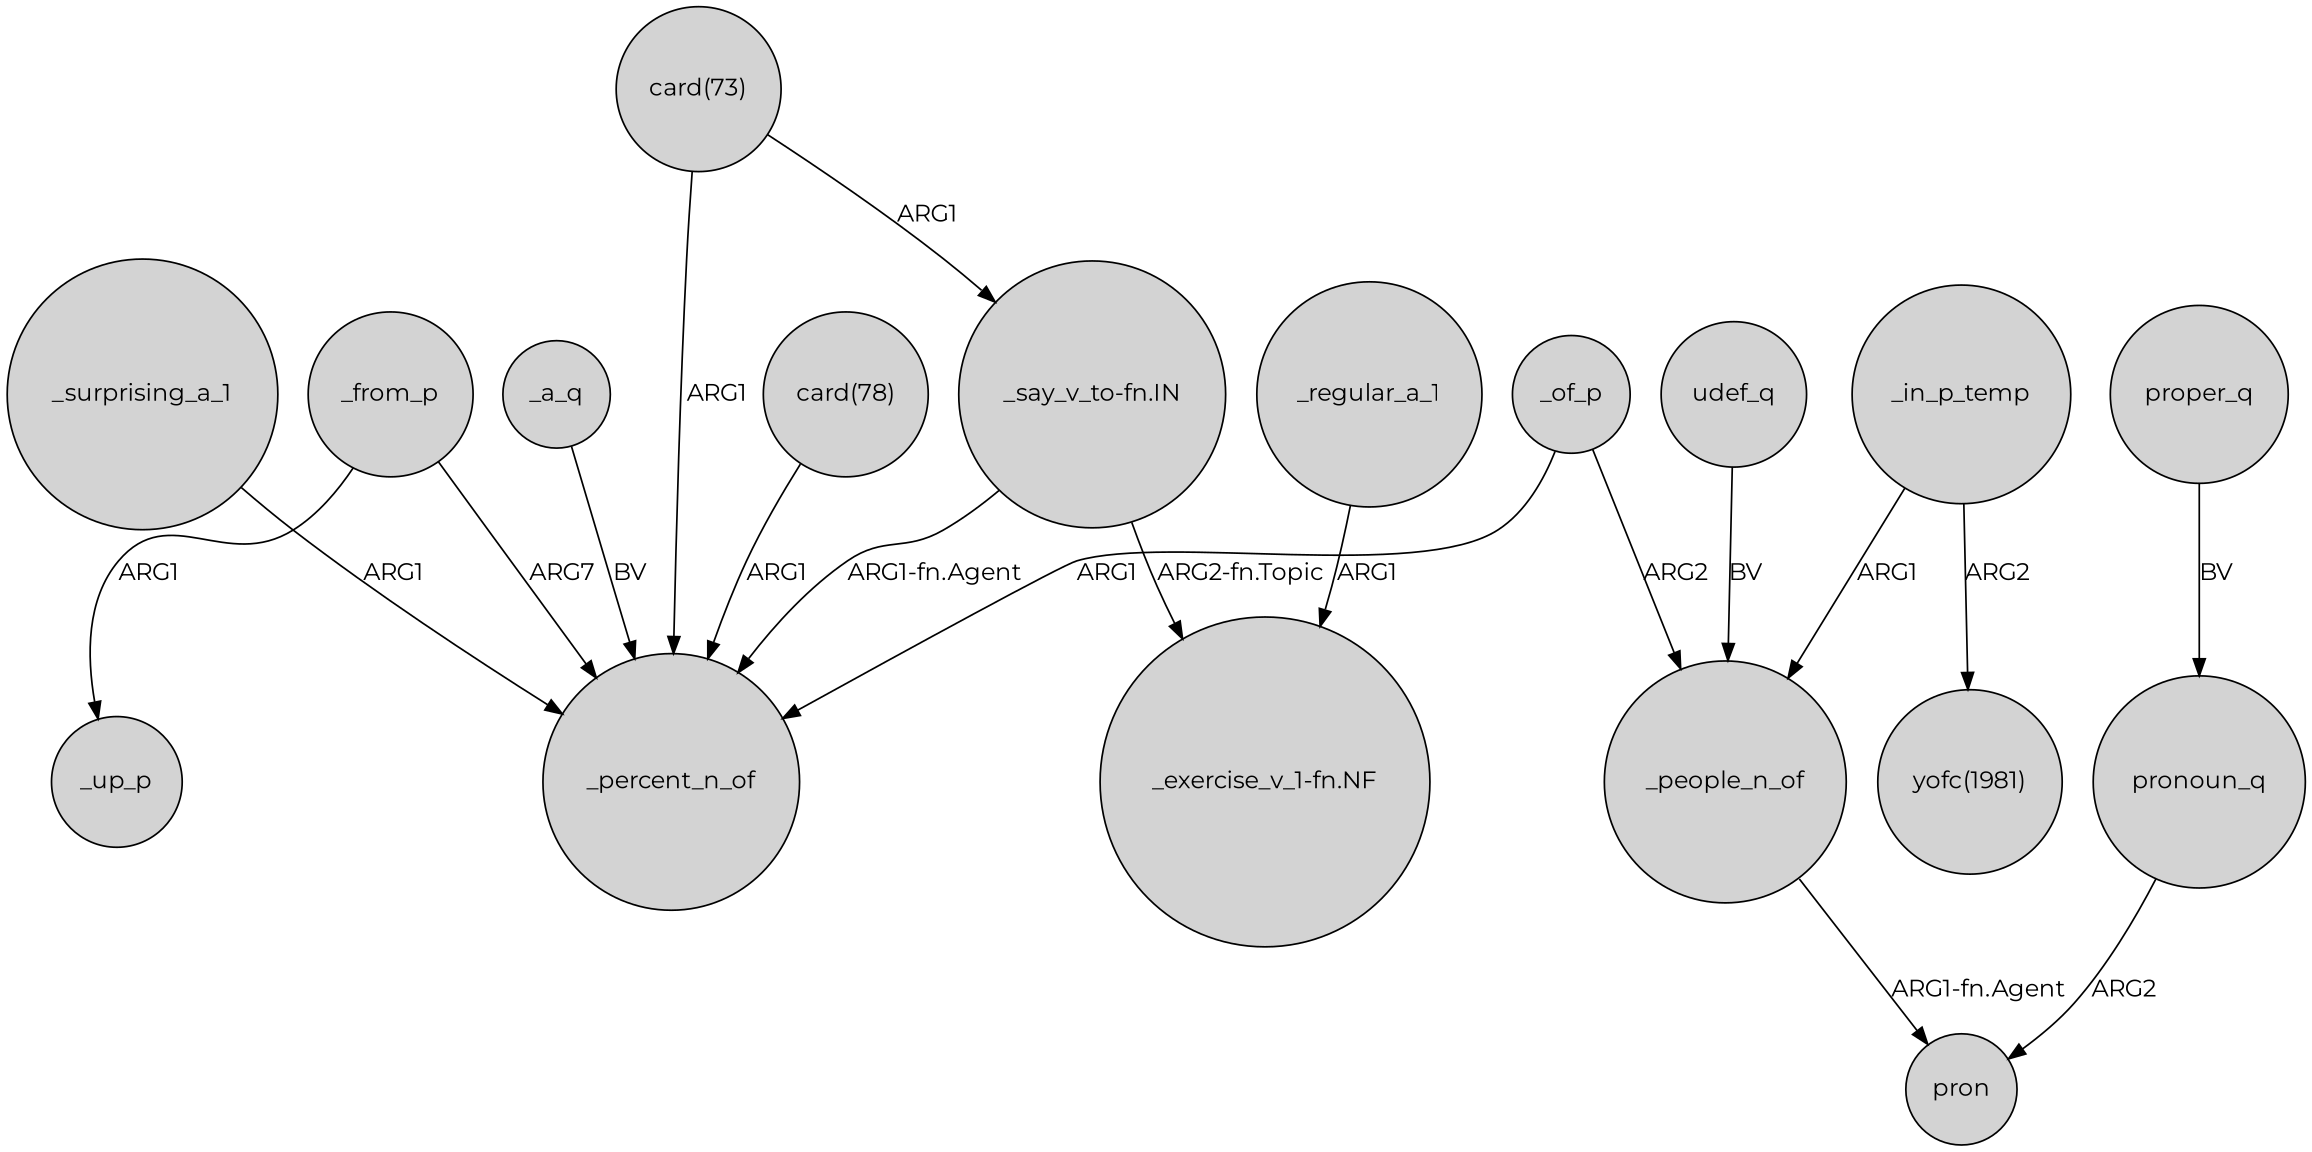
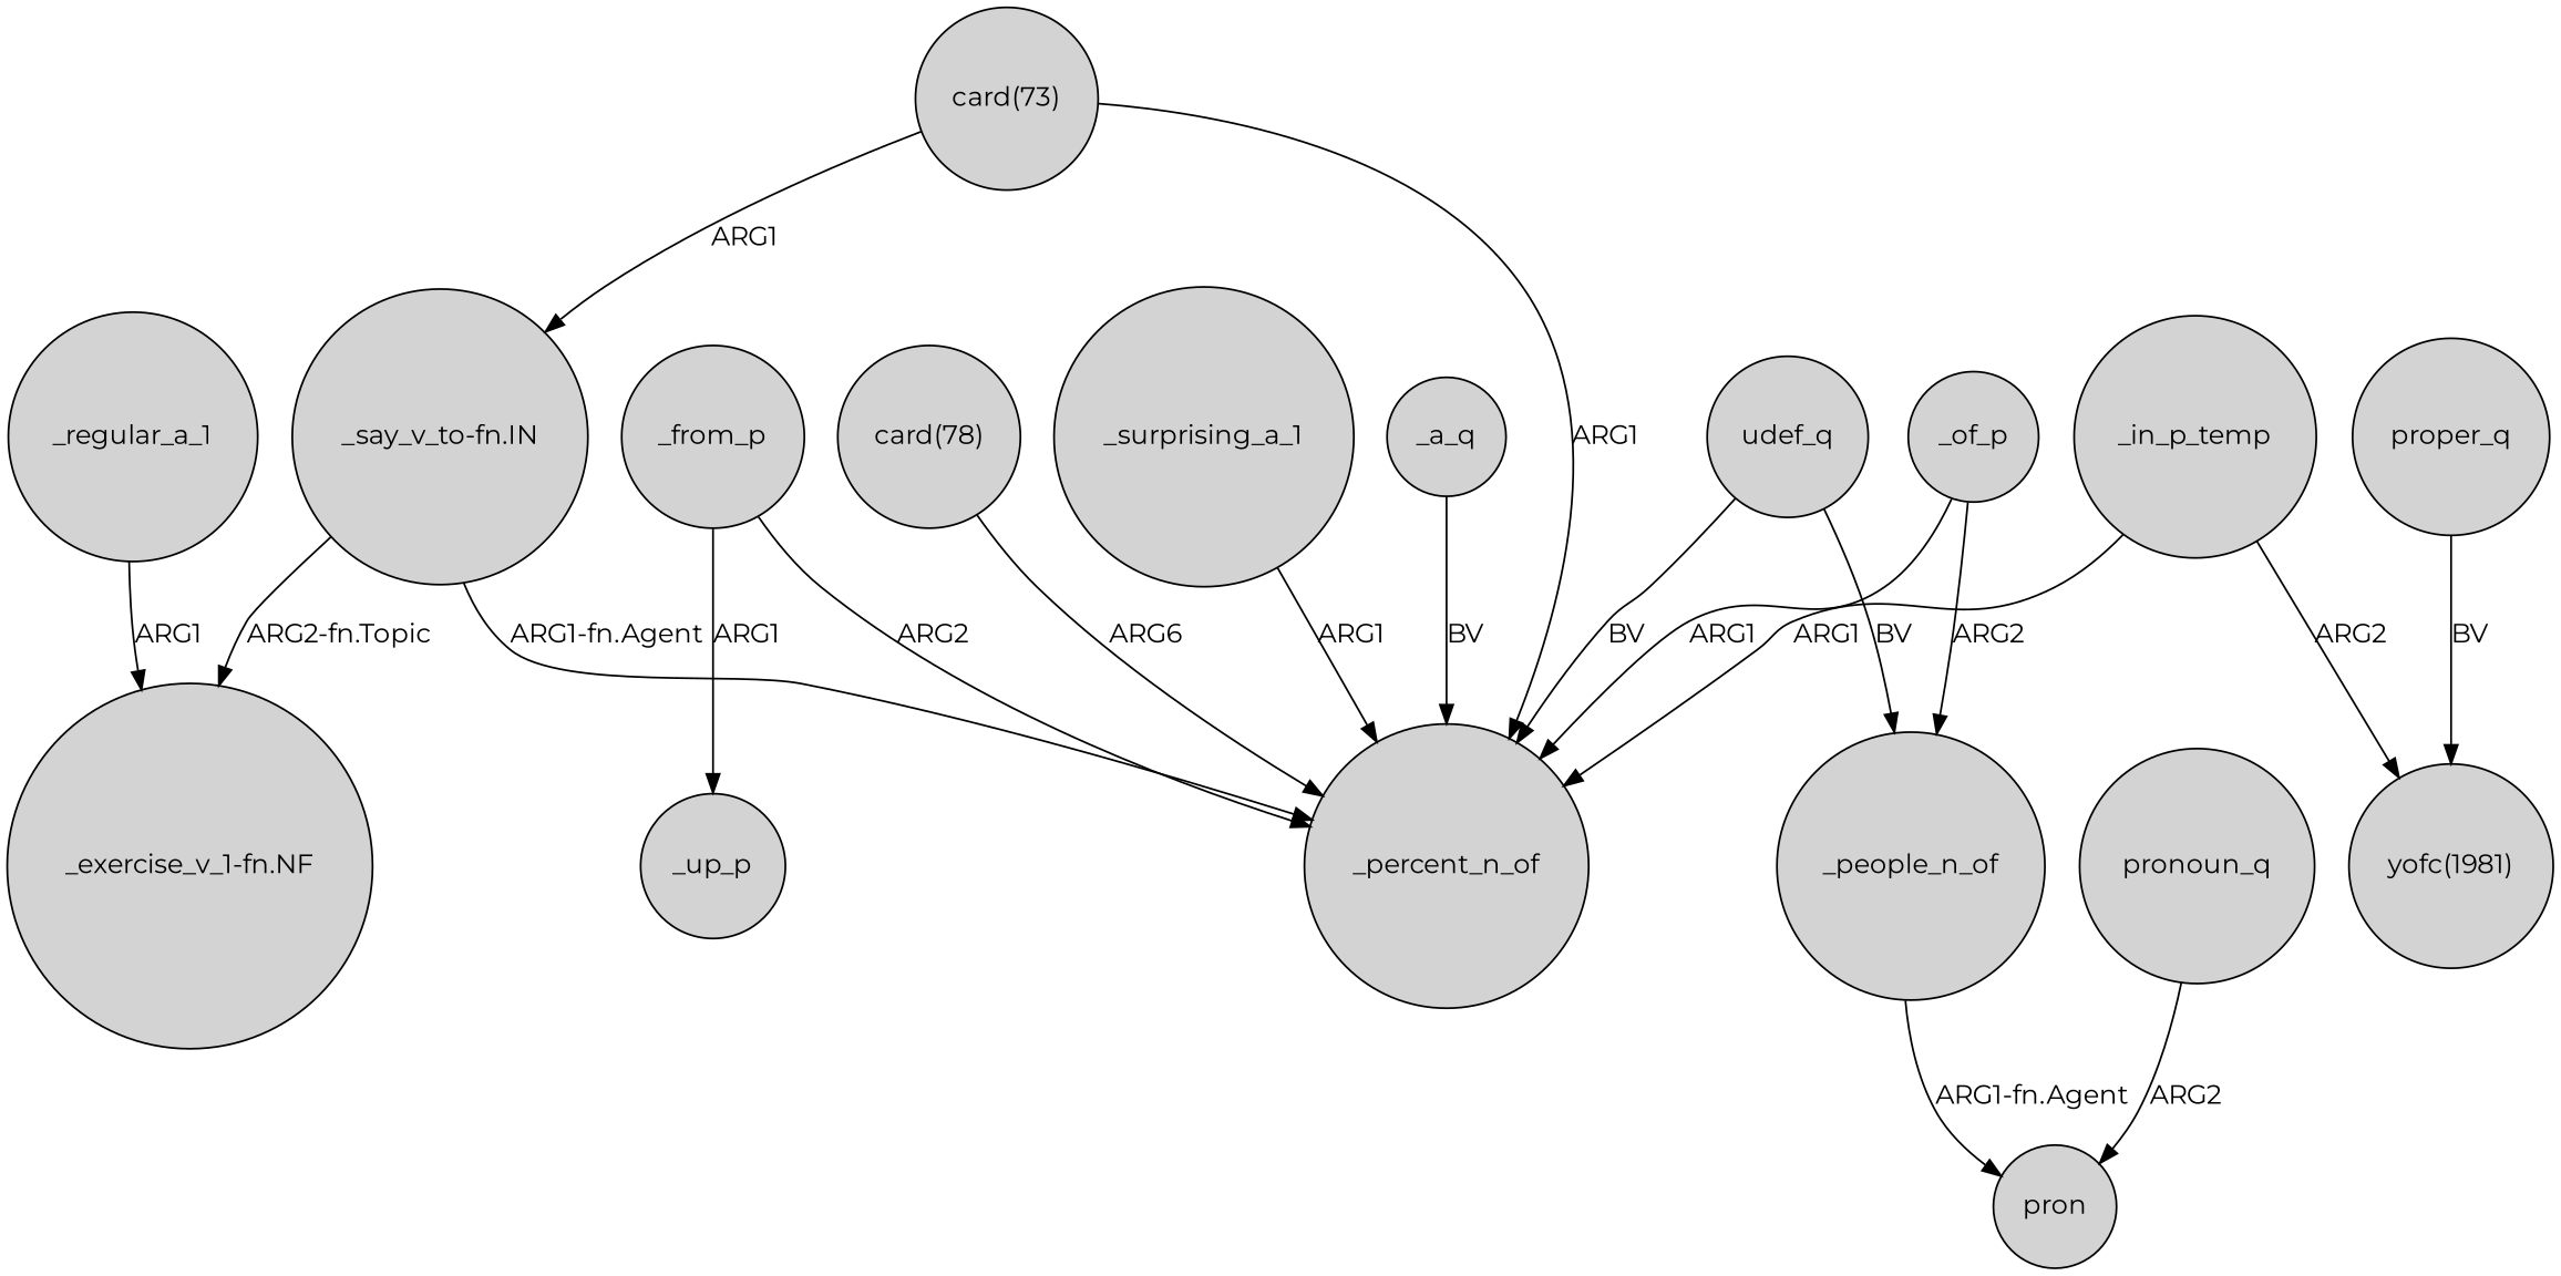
  digraph {
    fontname=Montserrat
    node [fontname=Montserrat shape=circle style=filled]
    edge [fontname=Montserrat]
    "_say_v_to-fn.IN"
    _percent_n_of
    "_exercise_v_1-fn.NF"
    _in_p_temp
    "yofc(1981)"
    _from_p
    _up_p
    "card(73)"
    _regular_a_1
    _of_p
    _people_n_of
    pron
    "card(78)"
    pronoun_q
    udef_q
    proper_q
    _surprising_a_1
    _a_q
    "_say_v_to-fn.IN" -> _percent_n_of [label="ARG1-fn.Agent"]
    "_say_v_to-fn.IN" -> "_exercise_v_1-fn.NF" [label="ARG2-fn.Topic"]
-   _in_p_temp -> _people_n_of [label=ARG1]
+   _in_p_temp -> _percent_n_of [label=ARG1]
    _in_p_temp -> "yofc(1981)" [label=ARG2]
-   _from_p -> _percent_n_of [label=ARG7]
+   _from_p -> _percent_n_of [label=ARG2]
    _from_p -> _up_p [label=ARG1]
    "card(73)" -> "_say_v_to-fn.IN" [label=ARG1]
    "card(73)" -> _percent_n_of [label=ARG1]
    _regular_a_1 -> "_exercise_v_1-fn.NF" [label=ARG1]
    _of_p -> _percent_n_of [label=ARG1]
    _of_p -> _people_n_of [label=ARG2]
    _people_n_of -> pron [label="ARG1-fn.Agent"]
-   "card(78)" -> _percent_n_of [label=ARG1]
+   "card(78)" -> _percent_n_of [label=ARG6]
    pronoun_q -> pron [label=ARG2]
+   udef_q -> _percent_n_of [label=BV]
    udef_q -> _people_n_of [label=BV]
-   proper_q -> pronoun_q [label=BV]
+   proper_q -> "yofc(1981)" [label=BV]
    _surprising_a_1 -> _percent_n_of [label=ARG1]
    _a_q -> _percent_n_of [label=BV]
  }
